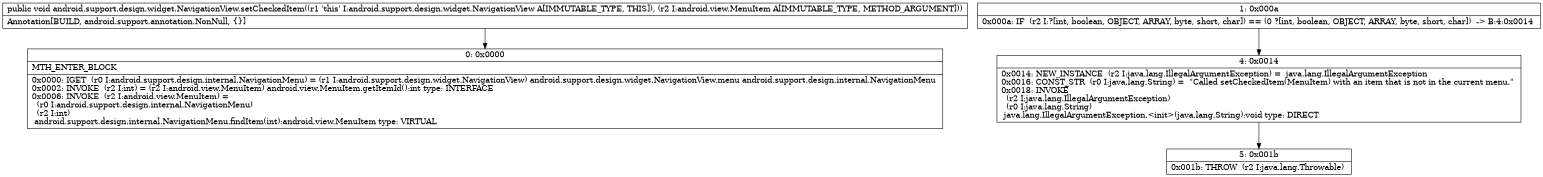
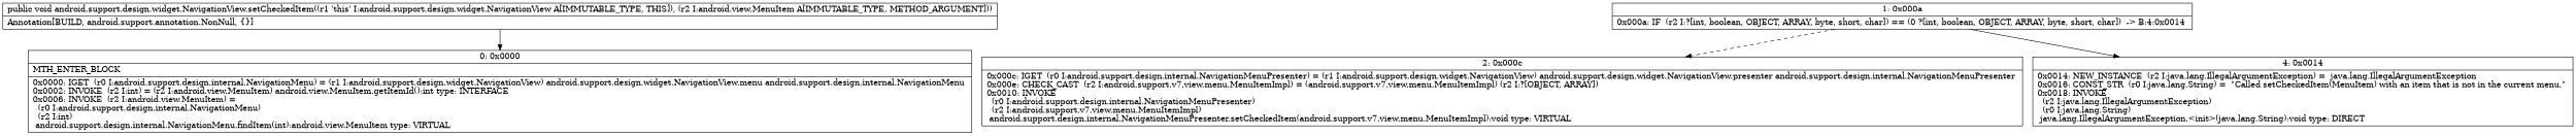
  digraph {
    node [shape=record]
    n1 [label="{0\:\ 0x0000|MTH_ENTER_BLOCK\l|0x0000: IGET  (r0 I:android.support.design.internal.NavigationMenu) = (r1 I:android.support.design.widget.NavigationView) android.support.design.widget.NavigationView.menu android.support.design.internal.NavigationMenu \l0x0002: INVOKE  (r2 I:int) = (r2 I:android.view.MenuItem) android.view.MenuItem.getItemId():int type: INTERFACE \l0x0006: INVOKE  (r2 I:android.view.MenuItem) = \l  (r0 I:android.support.design.internal.NavigationMenu)\l  (r2 I:int)\l android.support.design.internal.NavigationMenu.findItem(int):android.view.MenuItem type: VIRTUAL \l}"]
    n2 [label="{1\:\ 0x000a|0x000a: IF  (r2 I:?[int, boolean, OBJECT, ARRAY, byte, short, char]) == (0 ?[int, boolean, OBJECT, ARRAY, byte, short, char])  \-\> B:4:0x0014 \l}"]
+   n3 [label="{2\:\ 0x000c|0x000c: IGET  (r0 I:android.support.design.internal.NavigationMenuPresenter) = (r1 I:android.support.design.widget.NavigationView) android.support.design.widget.NavigationView.presenter android.support.design.internal.NavigationMenuPresenter \l0x000e: CHECK_CAST  (r2 I:android.support.v7.view.menu.MenuItemImpl) = (android.support.v7.view.menu.MenuItemImpl) (r2 I:?[OBJECT, ARRAY]) \l0x0010: INVOKE  \l  (r0 I:android.support.design.internal.NavigationMenuPresenter)\l  (r2 I:android.support.v7.view.menu.MenuItemImpl)\l android.support.design.internal.NavigationMenuPresenter.setCheckedItem(android.support.v7.view.menu.MenuItemImpl):void type: VIRTUAL \l}"]
    n4 [label="{4\:\ 0x0014|0x0014: NEW_INSTANCE  (r2 I:java.lang.IllegalArgumentException) =  java.lang.IllegalArgumentException \l0x0016: CONST_STR  (r0 I:java.lang.String) =  \"Called setCheckedItem(MenuItem) with an item that is not in the current menu.\" \l0x0018: INVOKE  \l  (r2 I:java.lang.IllegalArgumentException)\l  (r0 I:java.lang.String)\l java.lang.IllegalArgumentException.\<init\>(java.lang.String):void type: DIRECT \l}"]
-   n5 [label="{5\:\ 0x001b|0x001b: THROW  (r2 I:java.lang.Throwable) \l}"]
    n6 [label="{public void android.support.design.widget.NavigationView.setCheckedItem((r1 'this' I:android.support.design.widget.NavigationView A[IMMUTABLE_TYPE, THIS]), (r2 I:android.view.MenuItem A[IMMUTABLE_TYPE, METHOD_ARGUMENT]))  | Annotation[BUILD, android.support.annotation.NonNull, \{\}]\l}"]
+   n2 -> n3 [style=dashed]
    n2 -> n4
-   n4 -> n5
    n6 -> n1
  }
